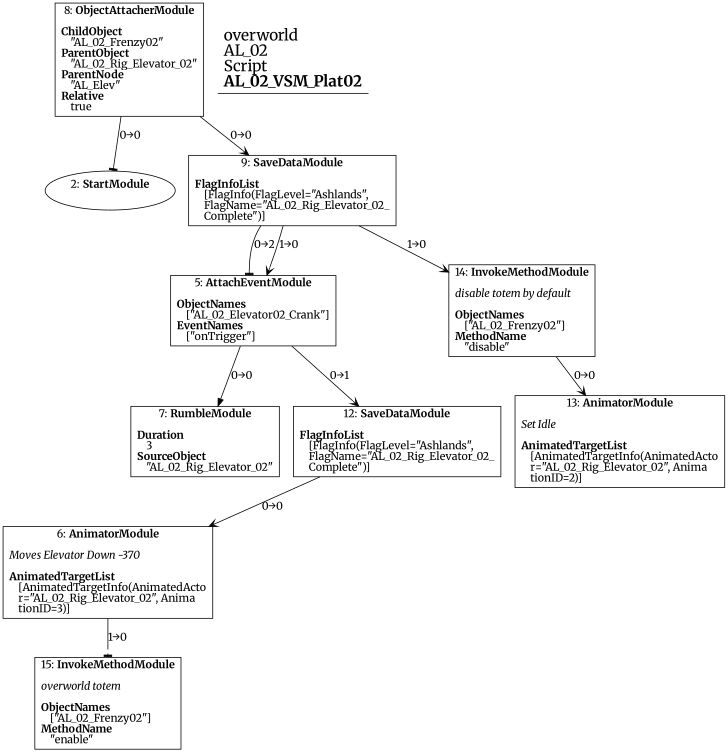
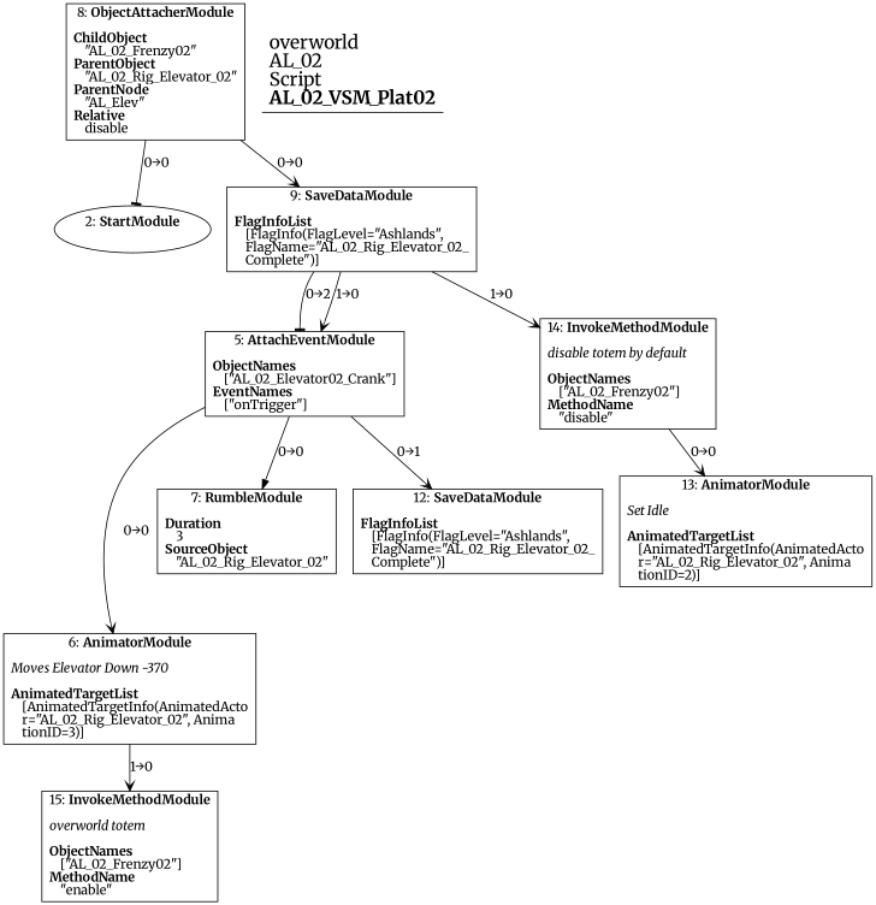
  digraph {
    fontname=Merriweather
    splines=spline
    node [fontname=Merriweather shape=box]
    edge [arrowhead=vee fontname=Merriweather]
    n1 [label=<2: <b>StartModule</b><br/><br/>> shape=oval]
-   n2 [label=<8: <b>ObjectAttacherModule</b><br/><br/><b>ChildObject</b><br align="left"/>    &quot;AL_02_Frenzy02&quot;<br align="left"/><b>ParentObject</b><br align="left"/>    &quot;AL_02_Rig_Elevator_02&quot;<br align="left"/><b>ParentNode</b><br align="left"/>    &quot;AL_Elev&quot;<br align="left"/><b>Relative</b><br align="left"/>    true<br align="left"/>>]
+   n2 [label=<8: <b>ObjectAttacherModule</b><br/><br/><b>ChildObject</b><br align="left"/>    &quot;AL_02_Frenzy02&quot;<br align="left"/><b>ParentObject</b><br align="left"/>    &quot;AL_02_Rig_Elevator_02&quot;<br align="left"/><b>ParentNode</b><br align="left"/>    &quot;AL_Elev&quot;<br align="left"/><b>Relative</b><br align="left"/>    disable<br align="left"/>>]
    n3 [label=<9: <b>SaveDataModule</b><br/><br/><b>FlagInfoList</b><br align="left"/>    [FlagInfo(FlagLevel=&quot;Ashlands&quot;, <br align="left"/>    FlagName=&quot;AL_02_Rig_Elevator_02_<br align="left"/>    Complete&quot;)]<br align="left"/>>]
    n4 [label=<5: <b>AttachEventModule</b><br/><br/><b>ObjectNames</b><br align="left"/>    [&quot;AL_02_Elevator02_Crank&quot;]<br align="left"/><b>EventNames</b><br align="left"/>    [&quot;onTrigger&quot;]<br align="left"/>>]
    n5 [label=<14: <b>InvokeMethodModule</b><br/><br/><i>disable totem by default<br align="left"/></i><br align="left"/><b>ObjectNames</b><br align="left"/>    [&quot;AL_02_Frenzy02&quot;]<br align="left"/><b>MethodName</b><br align="left"/>    &quot;disable&quot;<br align="left"/>>]
    n6 [label=<6: <b>AnimatorModule</b><br/><br/><i>Moves Elevator Down -370<br align="left"/></i><br align="left"/><b>AnimatedTargetList</b><br align="left"/>    [AnimatedTargetInfo(AnimatedActo<br align="left"/>    r=&quot;AL_02_Rig_Elevator_02&quot;, Anima<br align="left"/>    tionID=3)]<br align="left"/>>]
    n7 [label=<7: <b>RumbleModule</b><br/><br/><b>Duration</b><br align="left"/>    3<br align="left"/><b>SourceObject</b><br align="left"/>    &quot;AL_02_Rig_Elevator_02&quot;<br align="left"/>>]
    n8 [label=<12: <b>SaveDataModule</b><br/><br/><b>FlagInfoList</b><br align="left"/>    [FlagInfo(FlagLevel=&quot;Ashlands&quot;, <br align="left"/>    FlagName=&quot;AL_02_Rig_Elevator_02_<br align="left"/>    Complete&quot;)]<br align="left"/>>]
    n9 [label=<15: <b>InvokeMethodModule</b><br/><br/><i>overworld totem<br align="left"/></i><br align="left"/><b>ObjectNames</b><br align="left"/>    [&quot;AL_02_Frenzy02&quot;]<br align="left"/><b>MethodName</b><br align="left"/>    &quot;enable&quot;<br align="left"/>>]
    n10 [label=<13: <b>AnimatorModule</b><br/><br/><i>Set Idle<br align="left"/></i><br align="left"/><b>AnimatedTargetList</b><br align="left"/>    [AnimatedTargetInfo(AnimatedActo<br align="left"/>    r=&quot;AL_02_Rig_Elevator_02&quot;, Anima<br align="left"/>    tionID=2)]<br align="left"/>>]
    n11 [label=<<font point-size="20">overworld<br align="left"/>AL_02<br align="left"/>Script<br align="left"/><b>AL_02_VSM_Plat02</b><br align="left"/></font>> shape=underline]
    n2 -> n1 [arrowhead=tee label="0→0"]
    n2 -> n3 [label="0→0"]
    n3 -> n4 [arrowhead=tee label="0→2"]
    n3 -> n4 [label="1→0"]
    n3 -> n5 [label="1→0"]
-   n8 -> n6 [label="0→0"]
+   n4 -> n6 [label="0→0"]
    n4 -> n7 [arrowhead=normal label="0→0"]
    n4 -> n8 [label="0→1"]
    n5 -> n10 [label="0→0"]
-   n6 -> n9 [arrowhead=tee label="1→0"]
+   n6 -> n9 [label="1→0"]
  }
